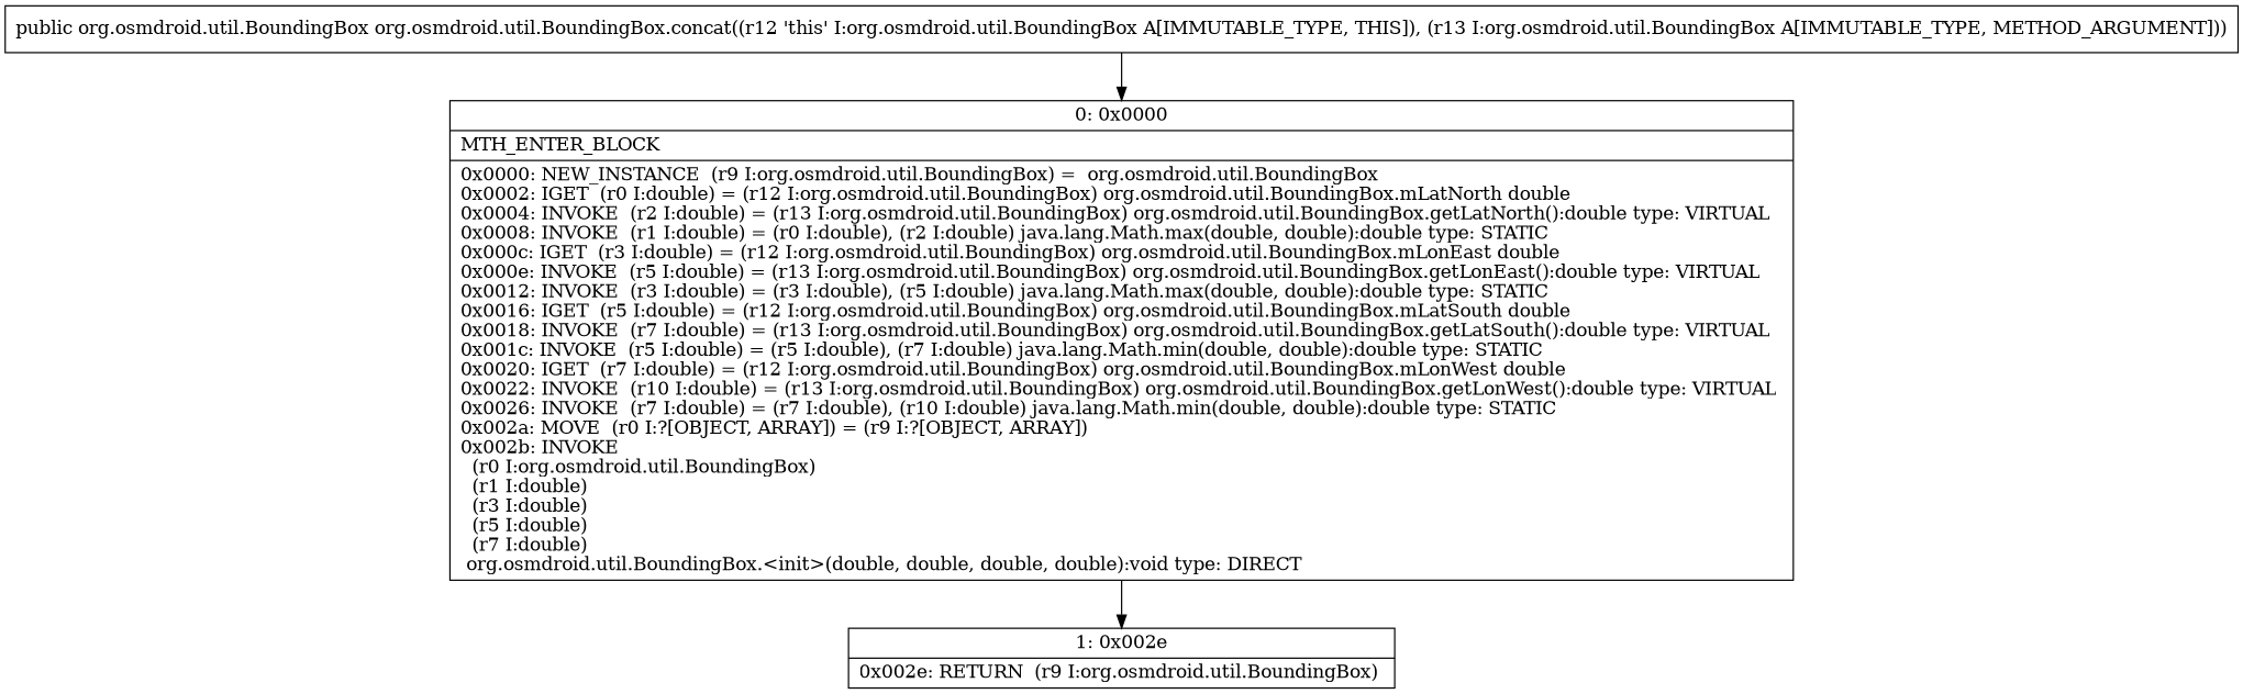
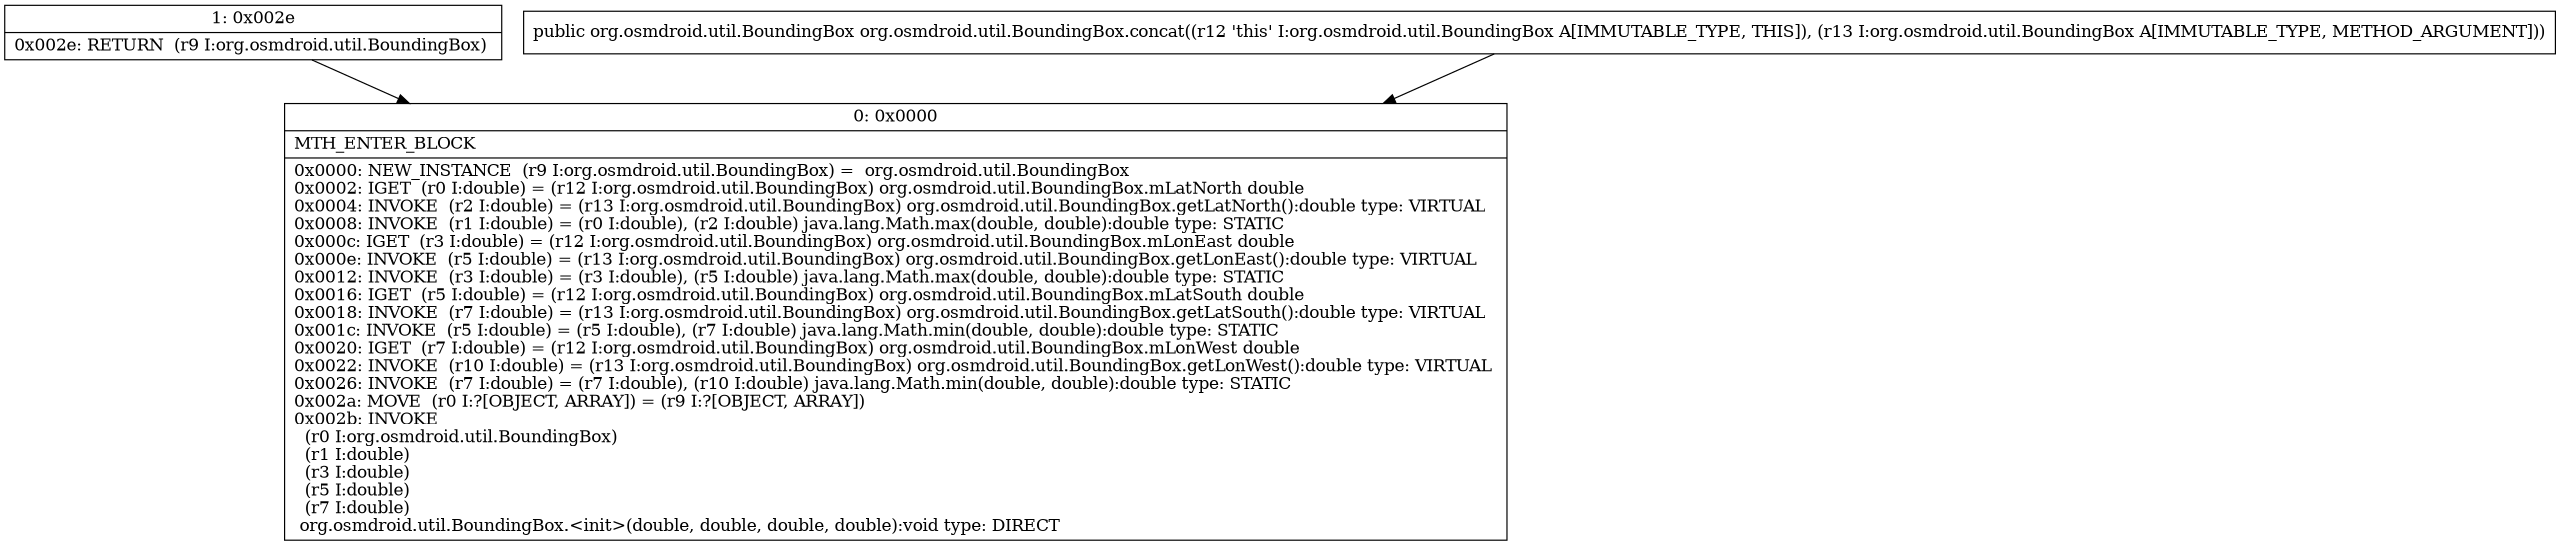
  digraph {
    fontname="DejaVu Serif"
    node [shape=record fontname="DejaVu Serif"]
    edge [fontname="DejaVu Serif"]
    n1 [label="{0\:\ 0x0000|MTH_ENTER_BLOCK\l|0x0000: NEW_INSTANCE  (r9 I:org.osmdroid.util.BoundingBox) =  org.osmdroid.util.BoundingBox \l0x0002: IGET  (r0 I:double) = (r12 I:org.osmdroid.util.BoundingBox) org.osmdroid.util.BoundingBox.mLatNorth double \l0x0004: INVOKE  (r2 I:double) = (r13 I:org.osmdroid.util.BoundingBox) org.osmdroid.util.BoundingBox.getLatNorth():double type: VIRTUAL \l0x0008: INVOKE  (r1 I:double) = (r0 I:double), (r2 I:double) java.lang.Math.max(double, double):double type: STATIC \l0x000c: IGET  (r3 I:double) = (r12 I:org.osmdroid.util.BoundingBox) org.osmdroid.util.BoundingBox.mLonEast double \l0x000e: INVOKE  (r5 I:double) = (r13 I:org.osmdroid.util.BoundingBox) org.osmdroid.util.BoundingBox.getLonEast():double type: VIRTUAL \l0x0012: INVOKE  (r3 I:double) = (r3 I:double), (r5 I:double) java.lang.Math.max(double, double):double type: STATIC \l0x0016: IGET  (r5 I:double) = (r12 I:org.osmdroid.util.BoundingBox) org.osmdroid.util.BoundingBox.mLatSouth double \l0x0018: INVOKE  (r7 I:double) = (r13 I:org.osmdroid.util.BoundingBox) org.osmdroid.util.BoundingBox.getLatSouth():double type: VIRTUAL \l0x001c: INVOKE  (r5 I:double) = (r5 I:double), (r7 I:double) java.lang.Math.min(double, double):double type: STATIC \l0x0020: IGET  (r7 I:double) = (r12 I:org.osmdroid.util.BoundingBox) org.osmdroid.util.BoundingBox.mLonWest double \l0x0022: INVOKE  (r10 I:double) = (r13 I:org.osmdroid.util.BoundingBox) org.osmdroid.util.BoundingBox.getLonWest():double type: VIRTUAL \l0x0026: INVOKE  (r7 I:double) = (r7 I:double), (r10 I:double) java.lang.Math.min(double, double):double type: STATIC \l0x002a: MOVE  (r0 I:?[OBJECT, ARRAY]) = (r9 I:?[OBJECT, ARRAY]) \l0x002b: INVOKE  \l  (r0 I:org.osmdroid.util.BoundingBox)\l  (r1 I:double)\l  (r3 I:double)\l  (r5 I:double)\l  (r7 I:double)\l org.osmdroid.util.BoundingBox.\<init\>(double, double, double, double):void type: DIRECT \l}"]
    n2 [label="{1\:\ 0x002e|0x002e: RETURN  (r9 I:org.osmdroid.util.BoundingBox) \l}"]
    n3 [label="{public org.osmdroid.util.BoundingBox org.osmdroid.util.BoundingBox.concat((r12 'this' I:org.osmdroid.util.BoundingBox A[IMMUTABLE_TYPE, THIS]), (r13 I:org.osmdroid.util.BoundingBox A[IMMUTABLE_TYPE, METHOD_ARGUMENT])) }"]
-   n1 -> n2
+   n2 -> n1
    n3 -> n1
  }
